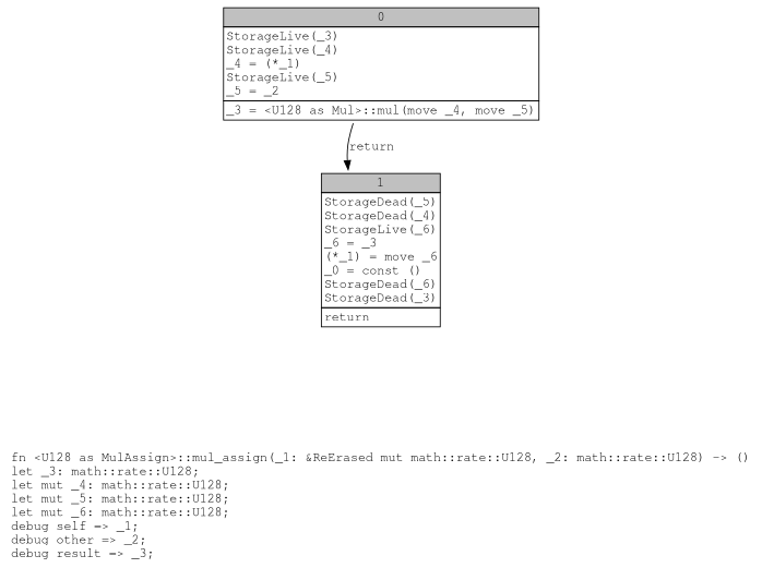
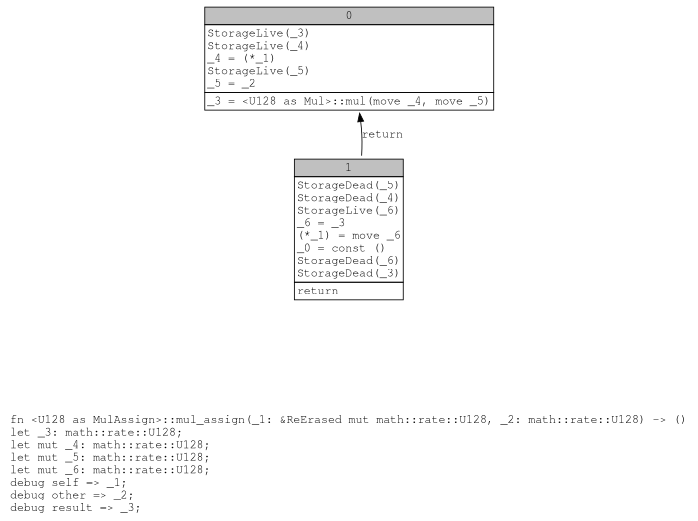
  digraph {
    fontname="Courier, monospace"
    label=<fn &lt;U128 as MulAssign&gt;::mul_assign(_1: &amp;ReErased mut math::rate::U128, _2: math::rate::U128) -&gt; ()<br align="left"/>let _3: math::rate::U128;<br align="left"/>let mut _4: math::rate::U128;<br align="left"/>let mut _5: math::rate::U128;<br align="left"/>let mut _6: math::rate::U128;<br align="left"/>debug self =&gt; _1;<br align="left"/>debug other =&gt; _2;<br align="left"/>debug result =&gt; _3;<br align="left"/>>
    node [fontname="Courier, monospace" shape=none]
    n1 [label=<<table border="0" cellborder="1" cellspacing="0"><tr><td bgcolor="gray" align="center" colspan="1">0</td></tr><tr><td align="left" balign="left">StorageLive(_3)<br/>StorageLive(_4)<br/>_4 = (*_1)<br/>StorageLive(_5)<br/>_5 = _2<br/></td></tr><tr><td align="left">_3 = &lt;U128 as Mul&gt;::mul(move _4, move _5)</td></tr></table>>]
    n2 [label=<<table border="0" cellborder="1" cellspacing="0"><tr><td bgcolor="gray" align="center" colspan="1">1</td></tr><tr><td align="left" balign="left">StorageDead(_5)<br/>StorageDead(_4)<br/>StorageLive(_6)<br/>_6 = _3<br/>(*_1) = move _6<br/>_0 = const ()<br/>StorageDead(_6)<br/>StorageDead(_3)<br/></td></tr><tr><td align="left">return</td></tr></table>>]
-   n1 -> n2 [fontname="Courier, monospace" label=return]
+   n2 -> n1 [fontname="Courier, monospace" label=return]
  }
